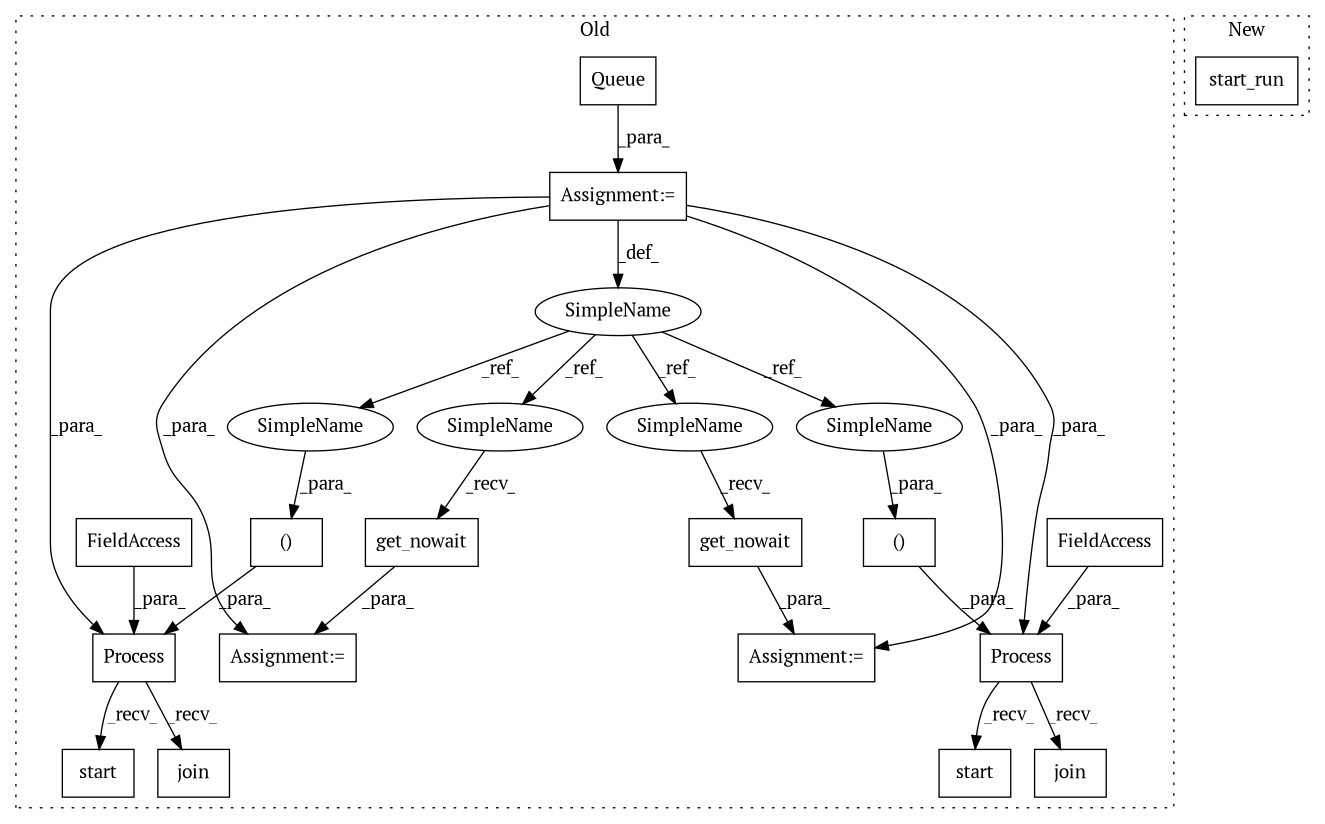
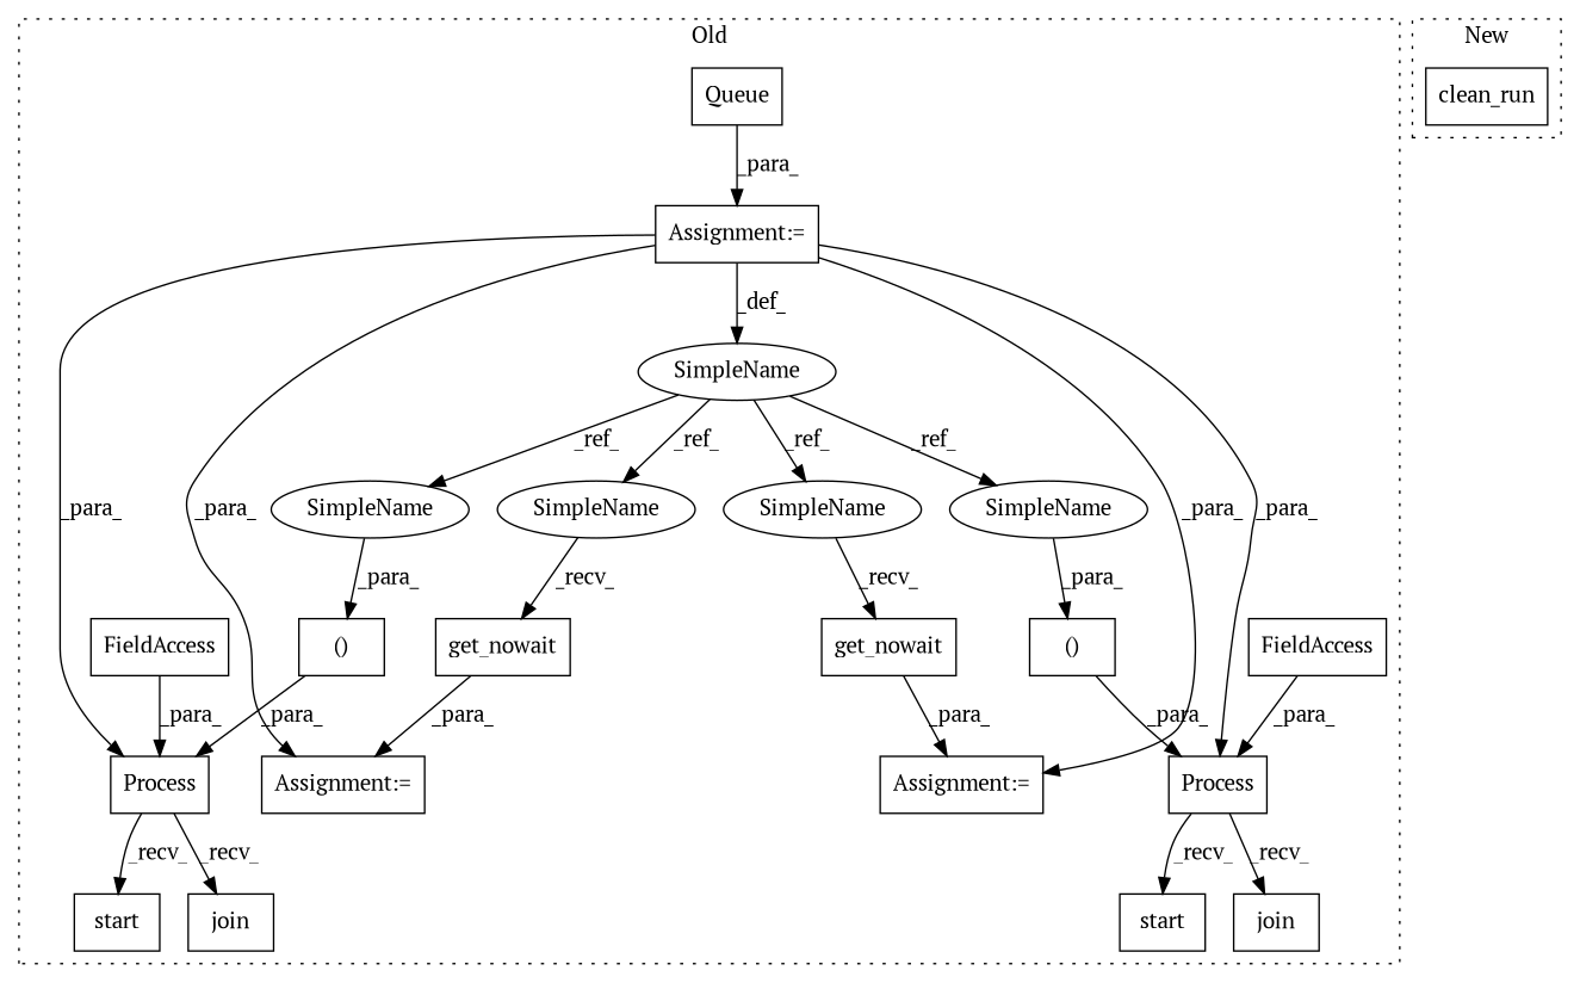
  digraph {
    fontname="PT Serif"
    node [a=32 l=5 shape=box fontname="PT Serif"]
    edge [fontname="PT Serif"]
    n1 [a=106 l=29 label="()" s=9285]
    n2 [a=42 label=SimpleName s=9185 shape=ellipse]
    n3 [l=12 label=get_nowait s=9497]
    n4 [l=7 label=start s=9324]
    n5 [l="8,2" label=Process s="9265,9314"]
    n6 [a=22 l=6 label=FieldAccess s=9273]
    n7 [l=6 label=join s=9339]
    n8 [a=7 l=1 label="Assignment:=" s=9490]
    n9 [a=7 l=1 label="Assignment:=" s=9190]
    n10 [l=7 label=Queue s=9191]
    n11 [a=106 l=29 label="()" s=9693]
    n12 [l=12 label=get_nowait s=9905]
    n13 [l=7 label=start s=9732]
    n14 [l="8,2" label=Process s="9673,9722"]
    n15 [a=22 l=6 label=FieldAccess s=9681]
    n16 [l=6 label=join s=9747]
    n17 [a=7 l=1 label="Assignment:=" s=9898]
    n18 [a=42 label=SimpleName s=9899 shape=ellipse]
    n19 [a=42 label=SimpleName s=9309 shape=ellipse]
    n20 [a=42 label=SimpleName s=9491 shape=ellipse]
    n21 [a=42 label=SimpleName s=9717 shape=ellipse]
-   n22 [l="10,1" label=start_run s="9176,9194"]
+   n22 [l="10,1" label=clean_run s="9176,9194"]
    subgraph cluster_1 {
      label=Old
      style=dotted
      n1
      n2
      n3
      n4
      n5
      n6
      n7
      n8
      n9
      n10
      n11
      n12
      n13
      n14
      n15
      n16
      n17
      n18
      n19
      n20
      n21
    }
    subgraph cluster_2 {
      label=New
      style=dotted
      n22
    }
    n1 -> n5 [label=_para_]
    n2 -> n18 [label=_ref_]
    n2 -> n19 [label=_ref_]
    n2 -> n20 [label=_ref_]
    n2 -> n21 [label=_ref_]
    n3 -> n8 [label=_para_]
    n5 -> n4 [label=_recv_]
    n5 -> n7 [label=_recv_]
    n6 -> n5 [label=_para_]
    n9 -> n2 [label=_def_]
    n9 -> n5 [label=_para_]
    n9 -> n8 [label=_para_]
    n9 -> n14 [label=_para_]
    n9 -> n17 [label=_para_]
    n10 -> n9 [label=_para_]
    n11 -> n14 [label=_para_]
    n12 -> n17 [label=_para_]
    n14 -> n13 [label=_recv_]
    n14 -> n16 [label=_recv_]
    n15 -> n14 [label=_para_]
    n18 -> n12 [label=_recv_]
    n19 -> n1 [label=_para_]
    n20 -> n3 [label=_recv_]
    n21 -> n11 [label=_para_]
  }
